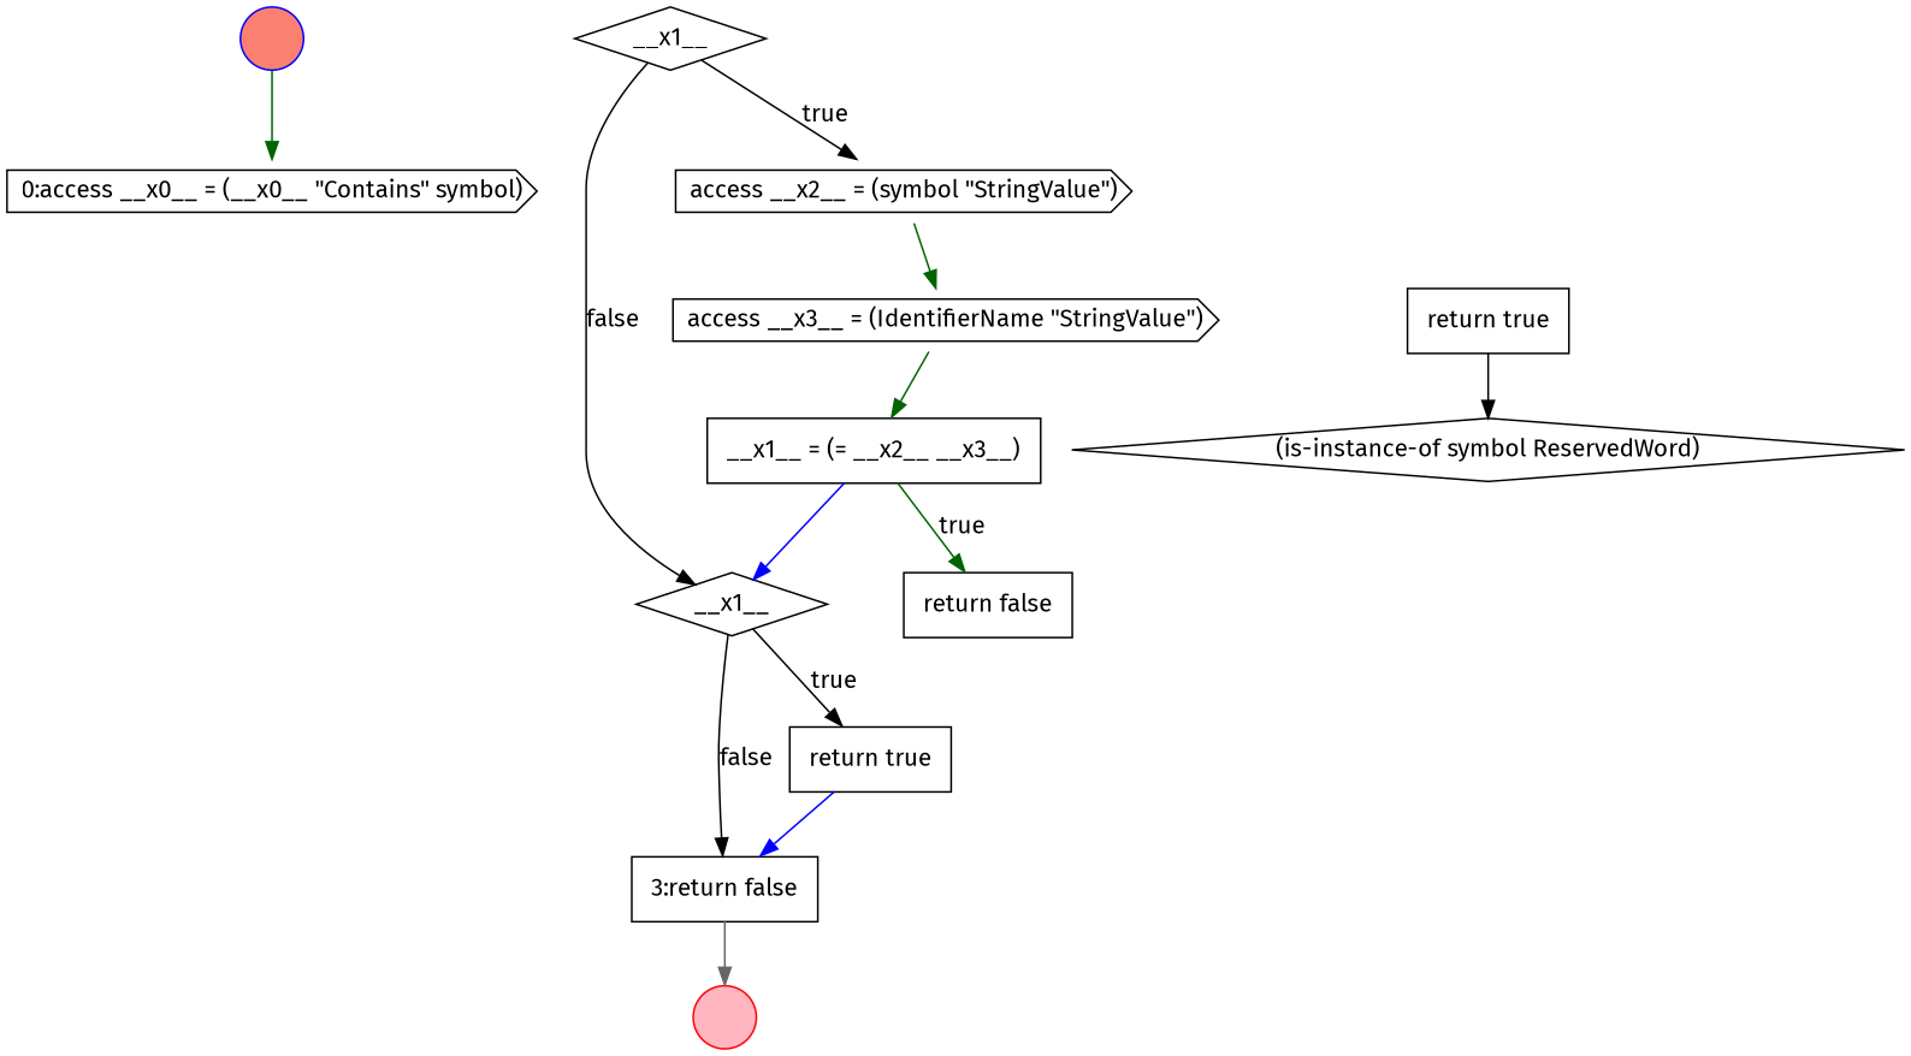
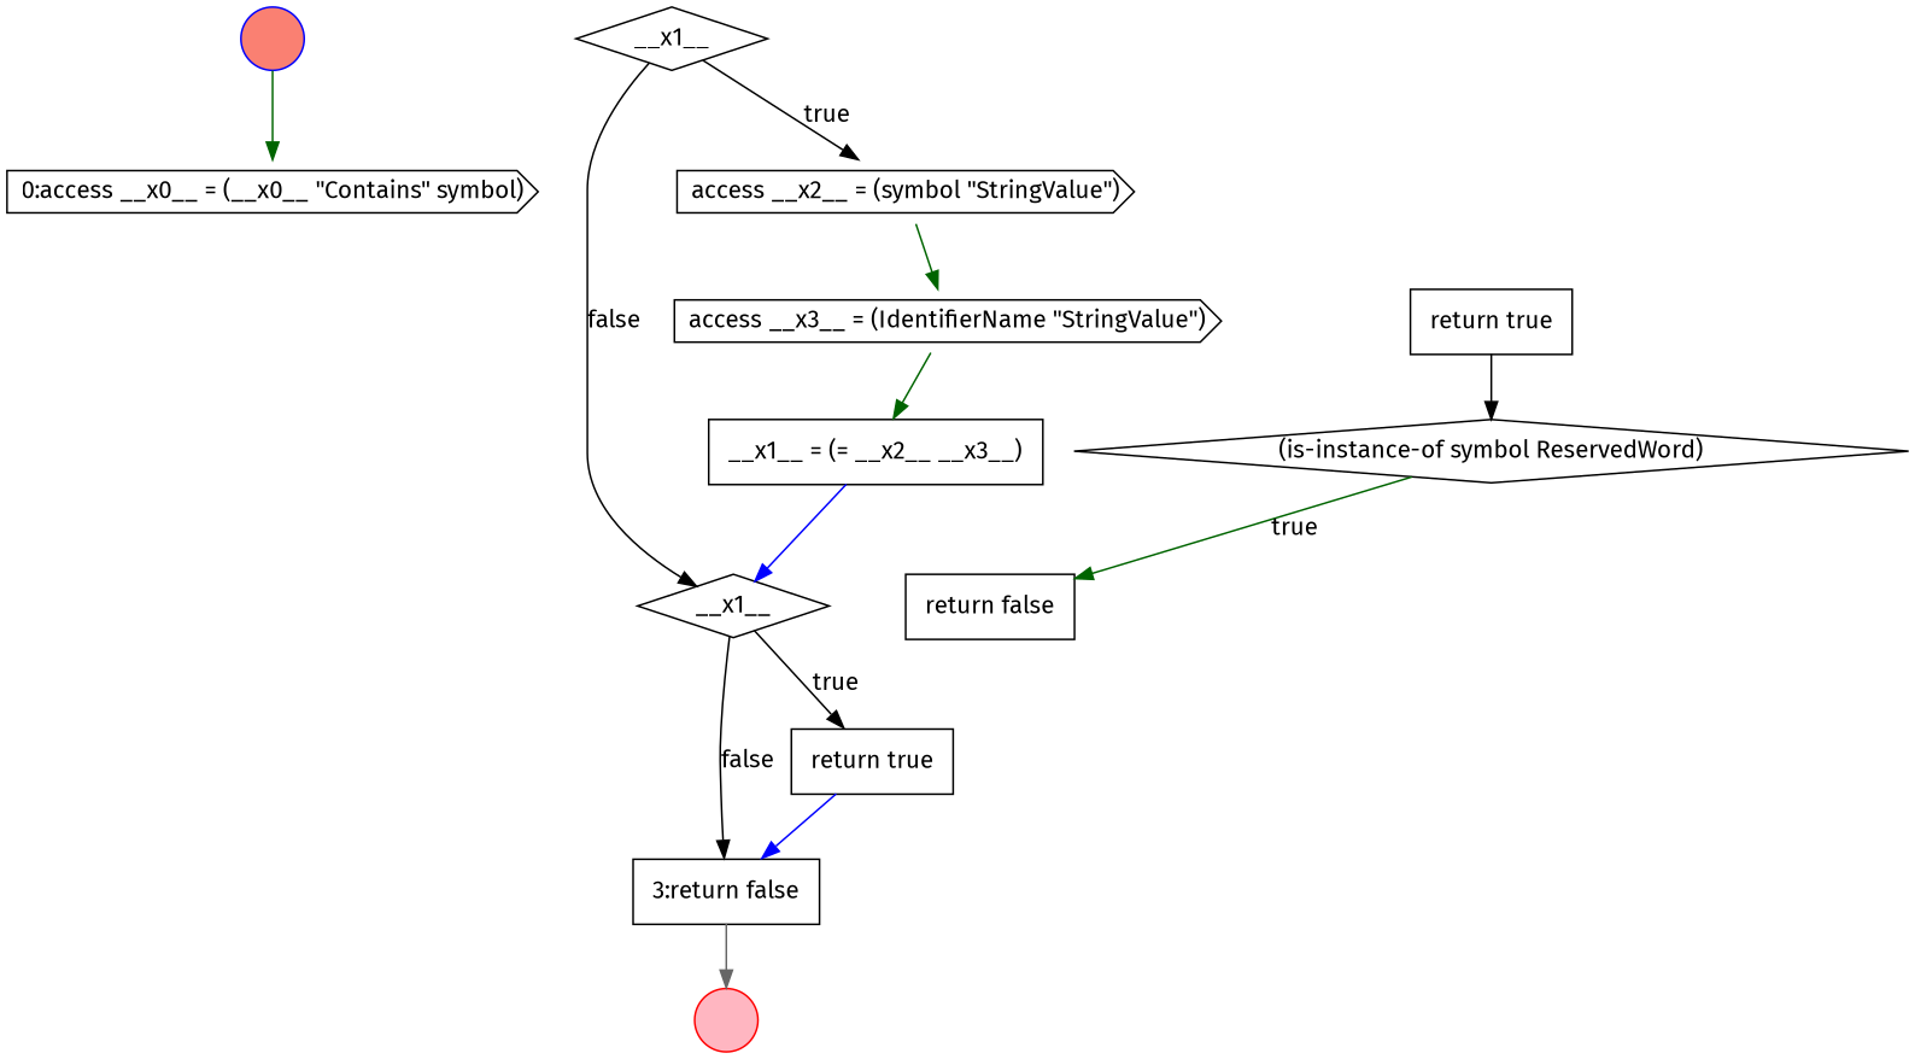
  digraph {
    fontname="Fira Sans"
    node [color=black fillcolor=white fontname="Fira Sans" shape=none style=filled]
    edge [color=black fontname="Fira Sans"]
    n1 [color=blue fillcolor=salmon label=" " shape=circle]
    n2 [label=<<font color="black">0:access __x0__ = (__x0__ &quot;Contains&quot; symbol)</font>> shape=cds]
    n3 [label=<<font color="black">     <table border="0" cellborder="1" cellspacing="0" cellpadding="10">       <tr><td align="left">__x1__ = (= __x2__ __x3__)</td></tr>     </table>   </font>> margin=0]
    n4 [label=<<font color="black">__x1__</font>> shape=diamond]
    n5 [label=<<font color="black">     <table border="0" cellborder="1" cellspacing="0" cellpadding="10">       <tr><td align="left">3:return false</td></tr>     </table>   </font>> margin=0]
    n6 [label=<<font color="black">     <table border="0" cellborder="1" cellspacing="0" cellpadding="10">       <tr><td align="left">return true</td></tr>     </table>   </font>> margin=0]
    n7 [label=<<font color="black">     <table border="0" cellborder="1" cellspacing="0" cellpadding="10">       <tr><td align="left">return true</td></tr>     </table>   </font>> margin=0]
    n8 [label=<<font color="black">(is-instance-of symbol ReservedWord)</font>> shape=diamond]
    n9 [label=<<font color="black">     <table border="0" cellborder="1" cellspacing="0" cellpadding="10">       <tr><td align="left">return false</td></tr>     </table>   </font>> margin=0]
    n10 [label=<<font color="black">__x1__</font>> shape=diamond]
    n11 [label=<<font color="black">access __x2__ = (symbol &quot;StringValue&quot;)</font>> shape=cds]
    n12 [label=<<font color="black">access __x3__ = (IdentifierName &quot;StringValue&quot;)</font>> shape=cds]
    n13 [color=red fillcolor=lightpink label=" " shape=circle]
    n1 -> n2 [color=darkgreen]
    n3 -> n4 [color=blue]
    n4 -> n5 [label=<<font color="black">false</font>>]
    n4 -> n6 [label=<<font color="black">true</font>>]
    n5 -> n13 [color=gray40]
    n6 -> n5 [color=blue]
    n7 -> n8
-   n3 -> n9 [color=darkgreen label=<<font color="black">true</font>>]
+   n8 -> n9 [color=darkgreen label=<<font color="black">true</font>>]
    n10 -> n4 [label=<<font color="black">false</font>>]
    n10 -> n11 [label=<<font color="black">true</font>>]
    n11 -> n12 [color=darkgreen]
    n12 -> n3 [color=darkgreen]
  }
